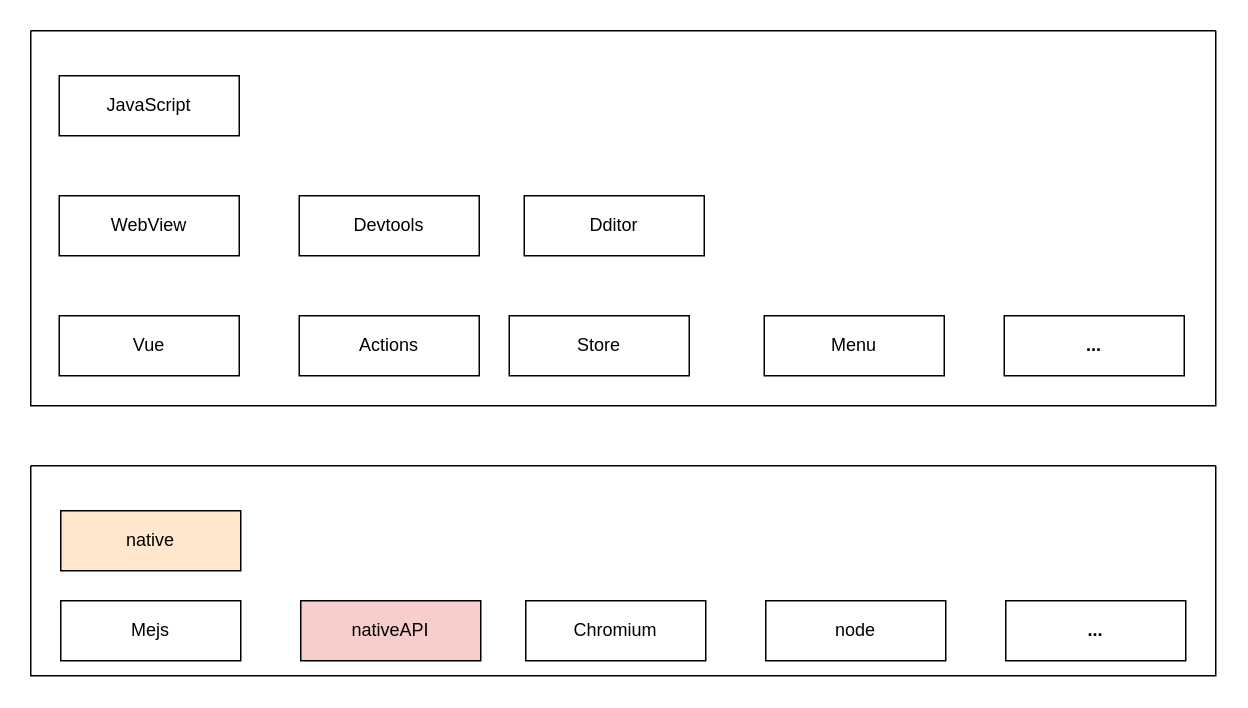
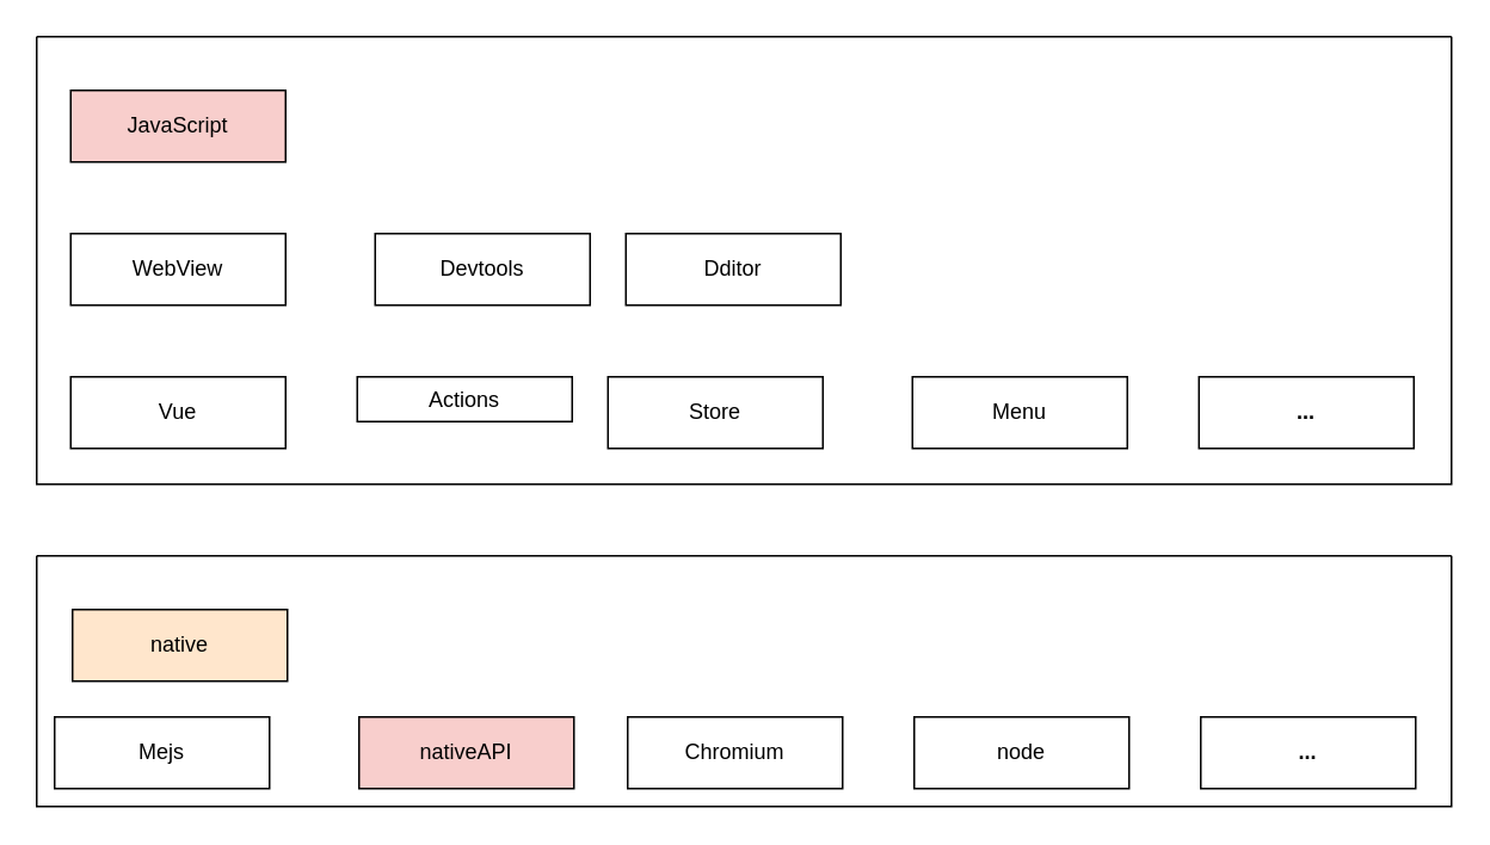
  <mxCell id="0" />
  <mxCell id="1" parent="0" />
  <mxCell id="2" value="" style="swimlane;startSize=0;" parent="1" vertex="1"><mxGeometry x="20" y="20" width="790" height="250" as="geometry" /></mxCell>
  <mxCell id="3" value="Vue" style="rounded=0;whiteSpace=wrap;html=1;" parent="2" vertex="1"><mxGeometry x="19" y="190" width="120" height="40" as="geometry" /></mxCell>
  <mxCell id="4" value="&lt;b&gt;...&lt;/b&gt;" style="rounded=0;whiteSpace=wrap;html=1;" parent="2" vertex="1"><mxGeometry x="649" y="190" width="120" height="40" as="geometry" /></mxCell>
  <mxCell id="5" value="Menu" style="rounded=0;whiteSpace=wrap;html=1;" parent="2" vertex="1"><mxGeometry x="489" y="190" width="120" height="40" as="geometry" /></mxCell>
  <mxCell id="6" value="Store" style="rounded=0;whiteSpace=wrap;html=1;" parent="2" vertex="1"><mxGeometry x="319" y="190" width="120" height="40" as="geometry" /></mxCell>
- <mxCell id="7" value="Actions" style="rounded=0;whiteSpace=wrap;html=1;" parent="2" vertex="1"><mxGeometry x="179" y="190" width="120" height="40" as="geometry" /></mxCell>
- <mxCell id="8" value="JavaScript" style="rounded=0;whiteSpace=wrap;html=1;" parent="2" vertex="1"><mxGeometry x="19" y="30" width="120" height="40" as="geometry" /></mxCell>
+ <mxCell id="7" value="Actions" style="rounded=0;whiteSpace=wrap;html=1;" parent="2" vertex="1"><mxGeometry x="179" y="190" width="120" height="25" as="geometry" /></mxCell>
+ <mxCell id="8" value="JavaScript" style="rounded=0;whiteSpace=wrap;html=1;fillColor=#f8cecc;" parent="2" vertex="1"><mxGeometry x="19" y="30" width="120" height="40" as="geometry" /></mxCell>
  <mxCell id="9" value="WebView" style="rounded=0;whiteSpace=wrap;html=1;" parent="2" vertex="1"><mxGeometry x="19" y="110" width="120" height="40" as="geometry" /></mxCell>
- <mxCell id="10" value="Devtools" style="rounded=0;whiteSpace=wrap;html=1;" parent="2" vertex="1"><mxGeometry x="179" y="110" width="120" height="40" as="geometry" /></mxCell>
+ <mxCell id="10" value="Devtools" style="rounded=0;whiteSpace=wrap;html=1;" parent="2" vertex="1"><mxGeometry x="189" y="110" width="120" height="40" as="geometry" /></mxCell>
  <mxCell id="11" value="Dditor" style="rounded=0;whiteSpace=wrap;html=1;" parent="2" vertex="1"><mxGeometry x="329" y="110" width="120" height="40" as="geometry" /></mxCell>
  <mxCell id="12" value="" style="swimlane;startSize=0;" parent="1" vertex="1"><mxGeometry x="20" y="310" width="790" height="140" as="geometry" /></mxCell>
- <mxCell id="13" value="Mejs" style="rounded=0;whiteSpace=wrap;html=1;" parent="12" vertex="1"><mxGeometry x="20" y="90" width="120" height="40" as="geometry" /></mxCell>
+ <mxCell id="13" value="Mejs" style="rounded=0;whiteSpace=wrap;html=1;" parent="12" vertex="1"><mxGeometry x="10" y="90" width="120" height="40" as="geometry" /></mxCell>
  <mxCell id="14" value="&lt;b&gt;...&lt;/b&gt;" style="rounded=0;whiteSpace=wrap;html=1;" parent="12" vertex="1"><mxGeometry x="650" y="90" width="120" height="40" as="geometry" /></mxCell>
  <mxCell id="15" value="node" style="rounded=0;whiteSpace=wrap;html=1;" parent="12" vertex="1"><mxGeometry x="490" y="90" width="120" height="40" as="geometry" /></mxCell>
  <mxCell id="16" value="Chromium" style="rounded=0;whiteSpace=wrap;html=1;" parent="12" vertex="1"><mxGeometry x="330" y="90" width="120" height="40" as="geometry" /></mxCell>
  <mxCell id="17" value="nativeAPI" style="rounded=0;whiteSpace=wrap;html=1;fillColor=#f8cecc;" parent="12" vertex="1"><mxGeometry x="180" y="90" width="120" height="40" as="geometry" /></mxCell>
  <mxCell id="18" value="native" style="rounded=0;whiteSpace=wrap;html=1;fillColor=#ffe6cc;" parent="12" vertex="1"><mxGeometry x="20" y="30" width="120" height="40" as="geometry" /></mxCell>
